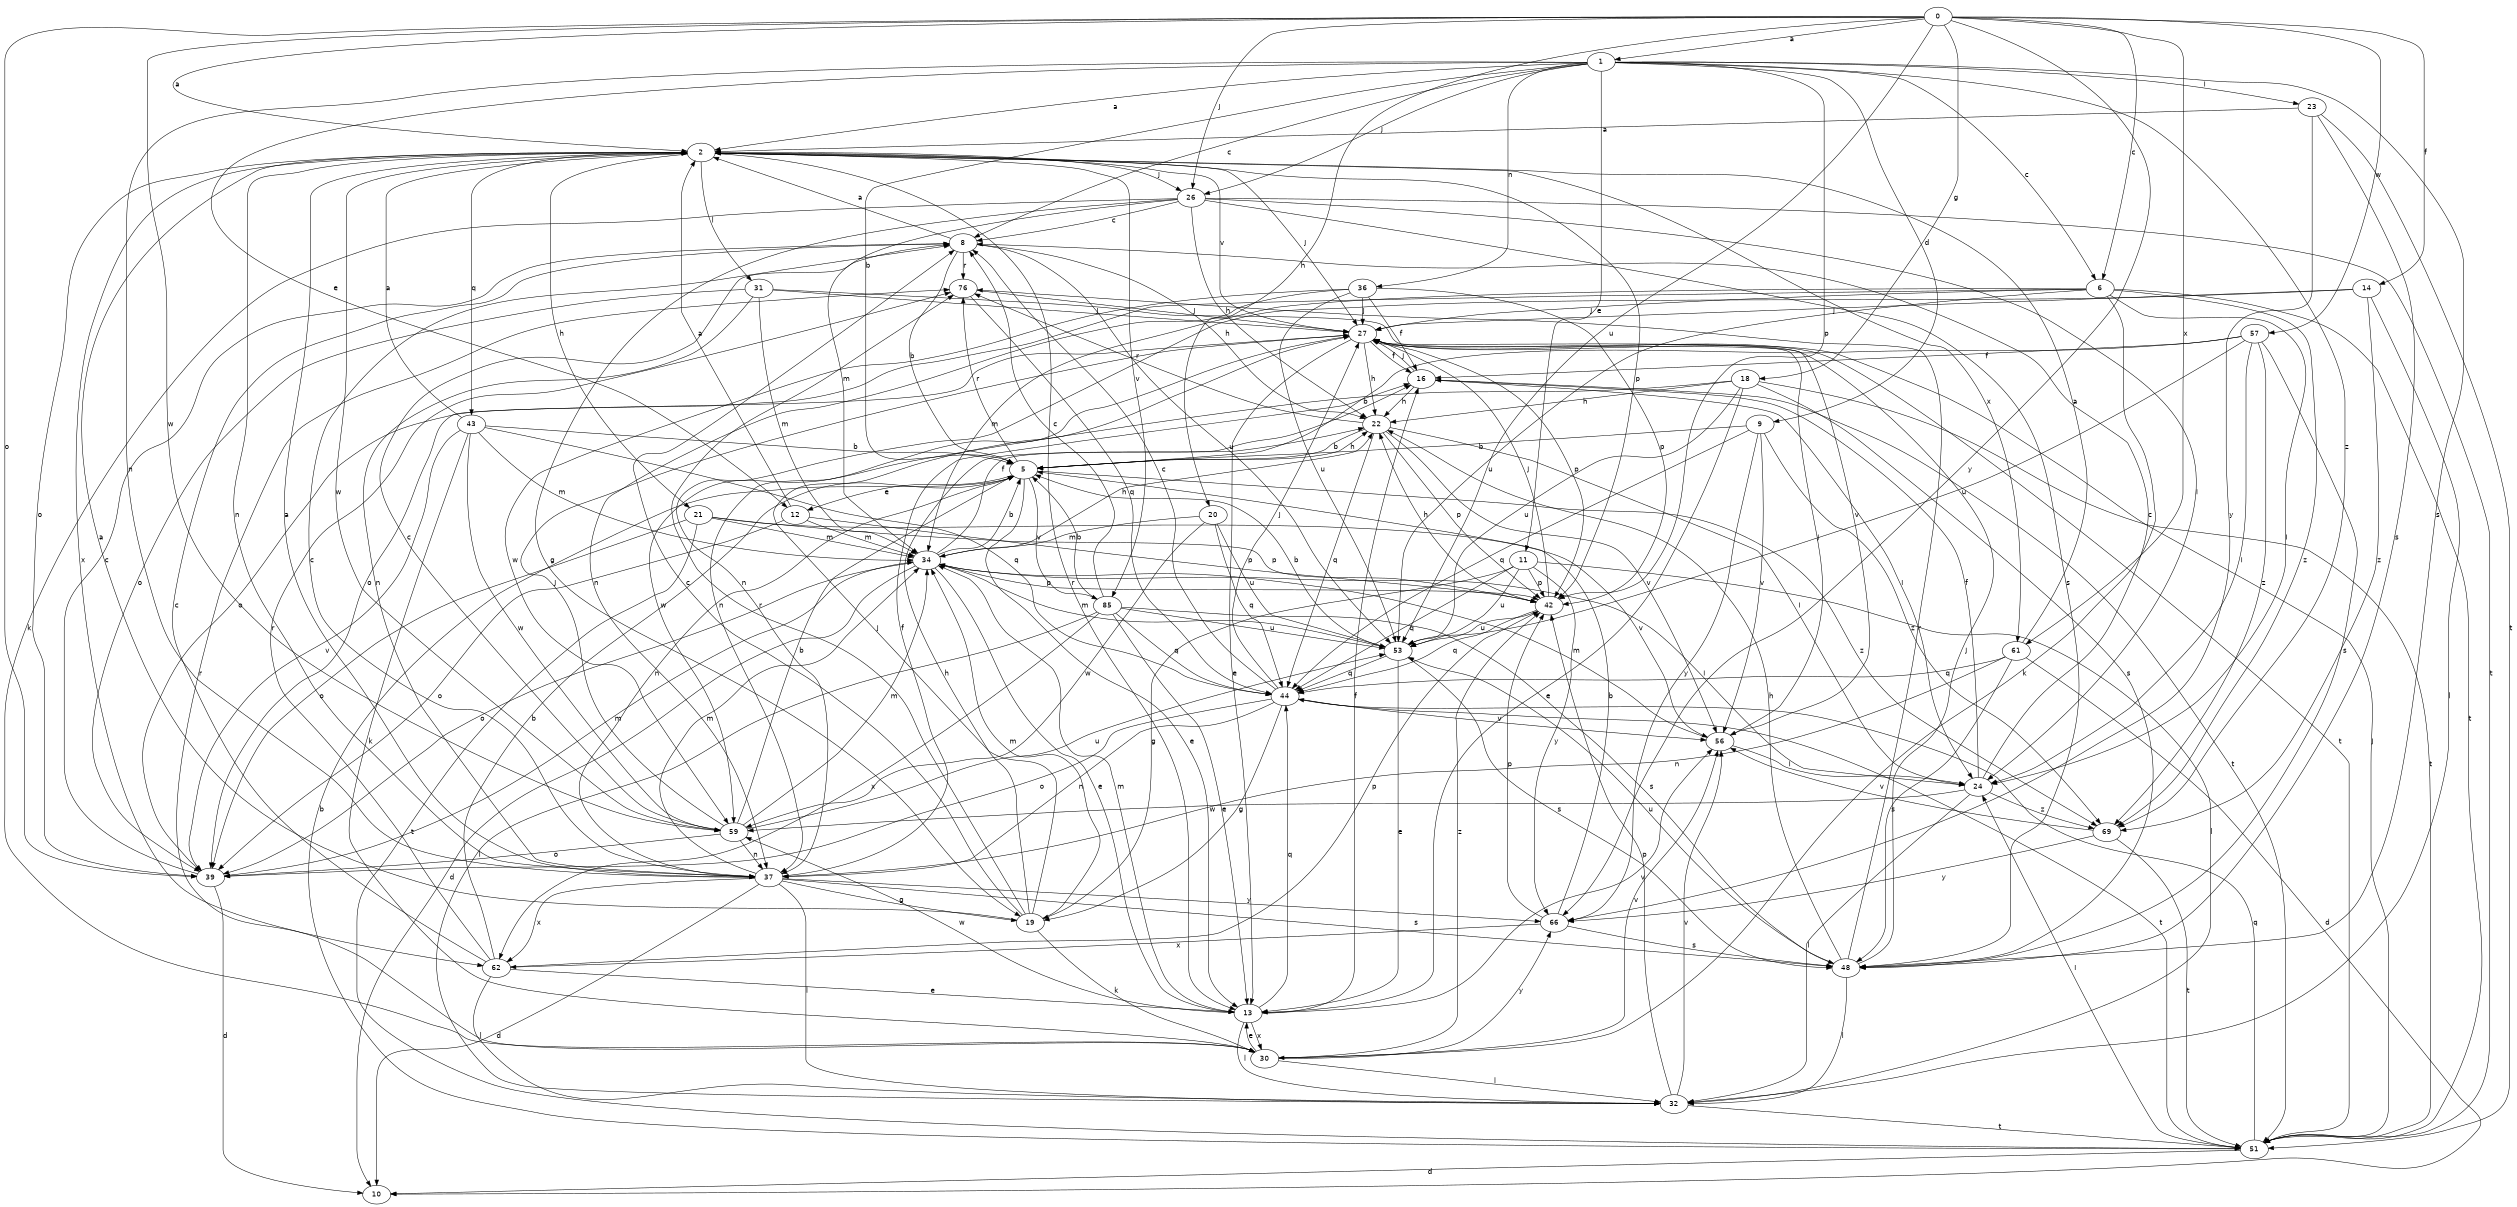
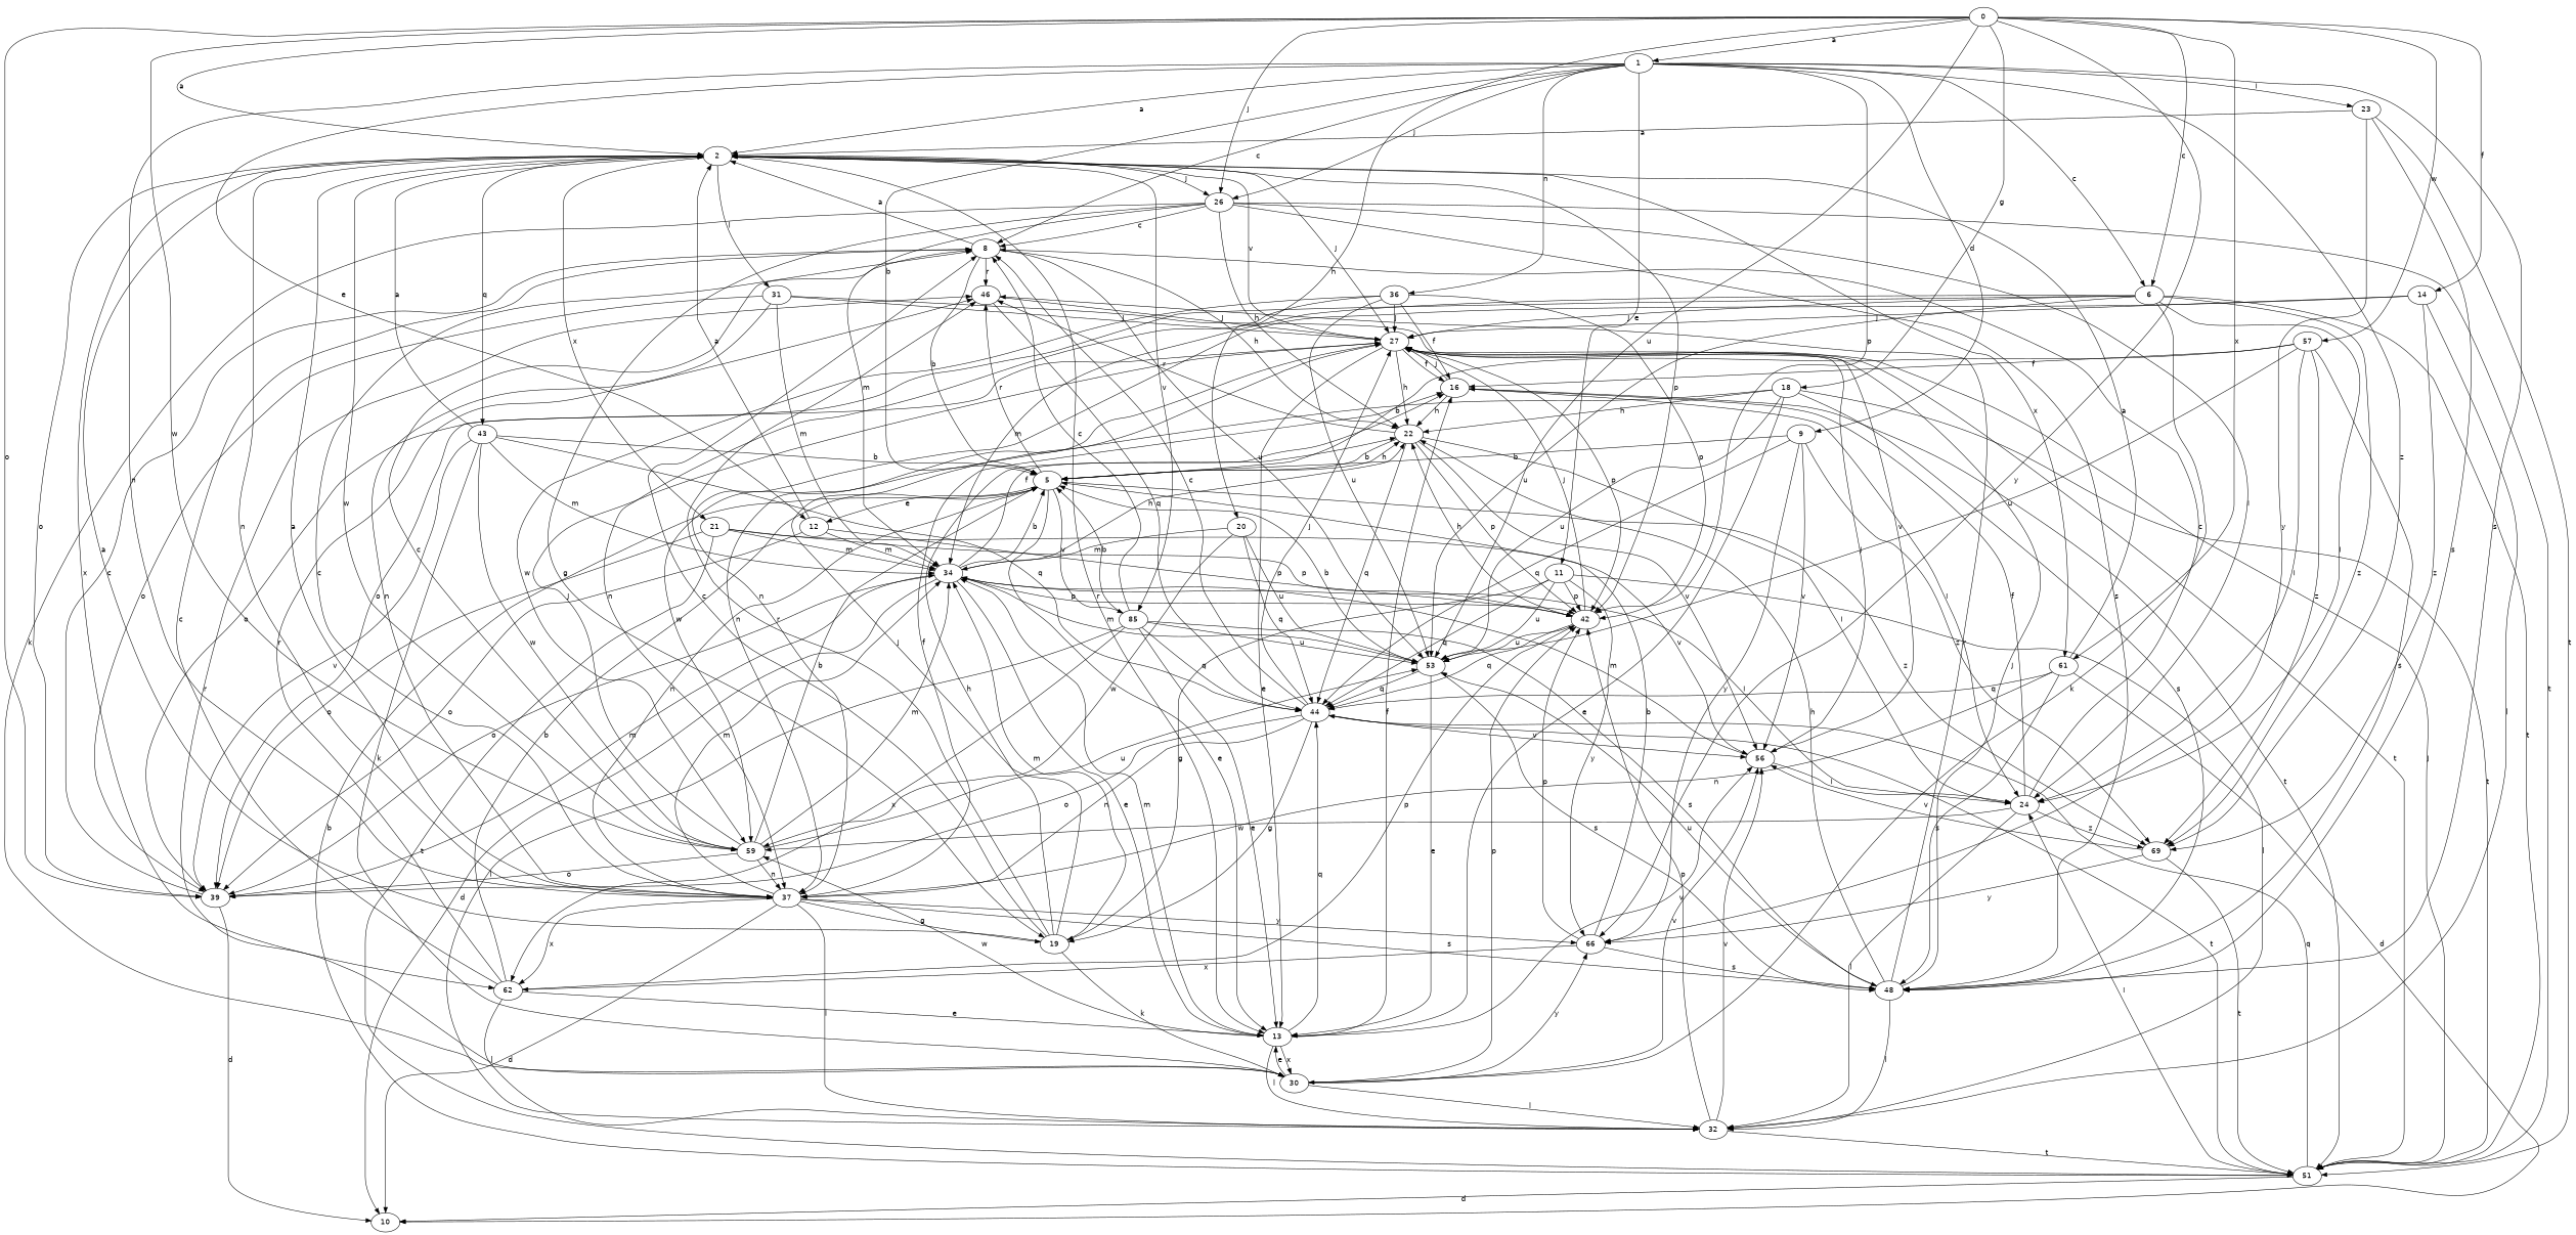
  strict digraph {
    fontname="DejaVu Sans"
    node [fontname="DejaVu Sans"]
    edge [fontname="DejaVu Sans"]
    0
    1
    2
    6
    14
    18
    20
    26
    39
    53
    57
    59
    61
    66
    5
    8
    9
    11
    12
    23
    36
    37
    42
    48
    69
    21
    27
    31
    43
    n30 [label=85]
    62
    13
    24
    30
    34
    51
    32
    22
    44
    19
    10
    16
-   46 [label=76]
+   46
    56
    0 -> 1 [label=a]
    0 -> 2 [label=a]
    0 -> 6 [label=c]
    0 -> 14 [label=f]
    0 -> 18 [label=g]
    0 -> 20 [label=h]
    0 -> 26 [label=j]
    0 -> 39 [label=o]
    0 -> 53 [label=u]
    0 -> 57 [label=w]
    0 -> 59 [label=w]
    0 -> 61 [label=x]
    0 -> 66 [label=y]
    1 -> 2 [label=a]
    1 -> 6 [label=c]
    1 -> 26 [label=j]
    1 -> 5 [label=b]
    1 -> 8 [label=c]
    1 -> 9 [label=d]
    1 -> 11 [label=e]
    1 -> 12 [label=e]
    1 -> 23 [label=i]
    1 -> 36 [label=n]
    1 -> 37 [label=n]
    1 -> 42 [label=p]
    1 -> 48 [label=s]
    1 -> 69 [label=z]
    2 -> 26 [label=j]
    2 -> 39 [label=o]
    2 -> 59 [label=w]
    2 -> 61 [label=x]
    2 -> 37 [label=n]
    2 -> 42 [label=p]
-   2 -> 21 [label=h]
+   2 -> 21 [label=x]
    2 -> 27 [label=j]
    2 -> 31 [label=l]
    2 -> 43 [label=q]
    2 -> n30 [label=v]
    2 -> 62 [label=x]
    2 -> 13 [label=r]
    6 -> 39 [label=o]
    6 -> 53 [label=u]
    6 -> 69 [label=z]
    6 -> 27 [label=j]
    6 -> 24 [label=i]
    6 -> 30 [label=k]
    6 -> 34 [label=m]
    6 -> 51 [label=t]
    14 -> 37 [label=n]
    14 -> 69 [label=z]
    14 -> 27 [label=j]
    14 -> 32 [label=l]
    18 -> 53 [label=u]
    18 -> 59 [label=w]
    18 -> 48 [label=s]
    18 -> 13 [label=e]
    18 -> 51 [label=t]
    18 -> 22 [label=h]
    20 -> 53 [label=u]
    20 -> 59 [label=w]
    20 -> 34 [label=m]
    20 -> 44 [label=q]
    26 -> 8 [label=c]
    26 -> 48 [label=s]
    26 -> 24 [label=i]
    26 -> 30 [label=k]
    26 -> 34 [label=m]
    26 -> 51 [label=t]
    26 -> 22 [label=h]
    26 -> 19 [label=g]
    39 -> 8 [label=c]
    39 -> 34 [label=m]
    39 -> 10 [label=d]
    53 -> 5 [label=b]
    53 -> 48 [label=s]
    53 -> 13 [label=e]
    53 -> 34 [label=m]
    53 -> 44 [label=q]
    57 -> 53 [label=u]
    57 -> 5 [label=b]
    57 -> 48 [label=s]
    57 -> 69 [label=z]
    57 -> 24 [label=i]
    57 -> 16 [label=f]
    59 -> 39 [label=o]
    59 -> 53 [label=u]
    59 -> 5 [label=b]
    59 -> 8 [label=c]
    59 -> 37 [label=n]
    59 -> 27 [label=j]
    59 -> 34 [label=m]
    61 -> 2 [label=a]
    61 -> 37 [label=n]
    61 -> 48 [label=s]
    61 -> 44 [label=q]
    61 -> 10 [label=d]
    66 -> 5 [label=b]
    66 -> 42 [label=p]
    66 -> 48 [label=s]
    66 -> 62 [label=x]
    5 -> 12 [label=e]
    5 -> 37 [label=n]
    5 -> 69 [label=z]
    5 -> n30 [label=v]
    5 -> 13 [label=e]
    5 -> 22 [label=h]
    5 -> 46 [label=r]
    8 -> 2 [label=a]
    8 -> 53 [label=u]
    8 -> 5 [label=b]
    8 -> 22 [label=h]
    8 -> 46 [label=r]
    9 -> 66 [label=y]
    9 -> 5 [label=b]
    9 -> 69 [label=z]
    9 -> 44 [label=q]
    9 -> 56 [label=v]
    11 -> 53 [label=u]
    11 -> 66 [label=y]
    11 -> 42 [label=p]
    11 -> 32 [label=l]
    11 -> 44 [label=q]
    11 -> 19 [label=g]
    12 -> 2 [label=a]
    12 -> 39 [label=o]
    12 -> 42 [label=p]
    12 -> 34 [label=m]
    23 -> 2 [label=a]
    23 -> 66 [label=y]
    23 -> 48 [label=s]
    23 -> 51 [label=t]
    36 -> 53 [label=u]
    36 -> 59 [label=w]
    36 -> 37 [label=n]
    36 -> 42 [label=p]
    36 -> 27 [label=j]
    36 -> 16 [label=f]
    37 -> 2 [label=a]
    37 -> 66 [label=y]
    37 -> 8 [label=c]
    37 -> 48 [label=s]
    37 -> 62 [label=x]
    37 -> 34 [label=m]
    37 -> 32 [label=l]
    37 -> 19 [label=g]
    37 -> 10 [label=d]
    37 -> 16 [label=f]
    42 -> 53 [label=u]
    42 -> 27 [label=j]
    42 -> 22 [label=h]
    42 -> 44 [label=q]
    48 -> 53 [label=u]
    48 -> 27 [label=j]
    48 -> 32 [label=l]
    48 -> 22 [label=h]
    48 -> 46 [label=r]
    69 -> 66 [label=y]
    69 -> 51 [label=t]
    69 -> 56 [label=v]
    21 -> 39 [label=o]
    21 -> 42 [label=p]
    21 -> 34 [label=m]
    21 -> 51 [label=t]
    21 -> 56 [label=v]
    27 -> 2 [label=v]
    27 -> 39 [label=o]
    27 -> 37 [label=n]
    27 -> 42 [label=p]
    27 -> 13 [label=e]
    27 -> 51 [label=t]
    27 -> 22 [label=h]
    27 -> 16 [label=f]
    31 -> 39 [label=o]
    31 -> 37 [label=n]
    31 -> 27 [label=j]
    31 -> 34 [label=m]
    31 -> 56 [label=v]
    43 -> 2 [label=a]
    43 -> 39 [label=v]
    43 -> 59 [label=w]
    43 -> 5 [label=b]
    43 -> 30 [label=k]
    43 -> 34 [label=m]
    43 -> 44 [label=q]
    n30 -> 53 [label=u]
    n30 -> 5 [label=b]
    n30 -> 8 [label=c]
    n30 -> 48 [label=s]
    n30 -> 62 [label=x]
    n30 -> 13 [label=e]
    n30 -> 32 [label=l]
    n30 -> 44 [label=q]
    62 -> 5 [label=b]
    62 -> 8 [label=c]
    62 -> 42 [label=p]
    62 -> 13 [label=e]
    62 -> 32 [label=l]
    62 -> 46 [label=r]
    13 -> 59 [label=w]
    13 -> 30 [label=x]
    13 -> 34 [label=m]
    13 -> 32 [label=l]
    13 -> 44 [label=q]
    13 -> 16 [label=f]
    13 -> 56 [label=v]
    24 -> 59 [label=w]
    24 -> 8 [label=c]
    24 -> 69 [label=z]
    24 -> 32 [label=l]
    24 -> 16 [label=f]
    30 -> 66 [label=y]
-   30 -> 42 [label=z]
+   30 -> 42 [label=p]
    30 -> 13 [label=e]
    30 -> 32 [label=l]
    30 -> 46 [label=r]
    30 -> 56 [label=v]
    34 -> 39 [label=o]
    34 -> 5 [label=b]
    34 -> 42 [label=p]
    34 -> 13 [label=e]
    34 -> 24 [label=i]
    34 -> 22 [label=h]
    34 -> 10 [label=d]
    34 -> 16 [label=f]
    51 -> 5 [label=b]
    51 -> 27 [label=j]
    51 -> 24 [label=i]
    51 -> 44 [label=q]
    51 -> 10 [label=d]
    32 -> 42 [label=p]
    32 -> 51 [label=t]
    32 -> 56 [label=v]
    22 -> 5 [label=b]
    22 -> 42 [label=p]
    22 -> 24 [label=i]
    22 -> 44 [label=q]
    22 -> 46 [label=r]
    22 -> 56 [label=v]
    44 -> 39 [label=o]
    44 -> 8 [label=c]
    44 -> 37 [label=n]
    44 -> 27 [label=j]
    44 -> 51 [label=t]
    44 -> 19 [label=g]
    44 -> 56 [label=v]
    19 -> 2 [label=a]
    19 -> 8 [label=c]
    19 -> 27 [label=j]
    19 -> 30 [label=k]
    19 -> 34 [label=m]
    19 -> 22 [label=h]
    19 -> 46 [label=r]
    16 -> 27 [label=j]
    16 -> 24 [label=i]
    16 -> 51 [label=t]
    16 -> 22 [label=h]
    46 -> 27 [label=j]
    46 -> 44 [label=q]
    56 -> 27 [label=j]
    56 -> 24 [label=i]
    56 -> 34 [label=m]
  }
